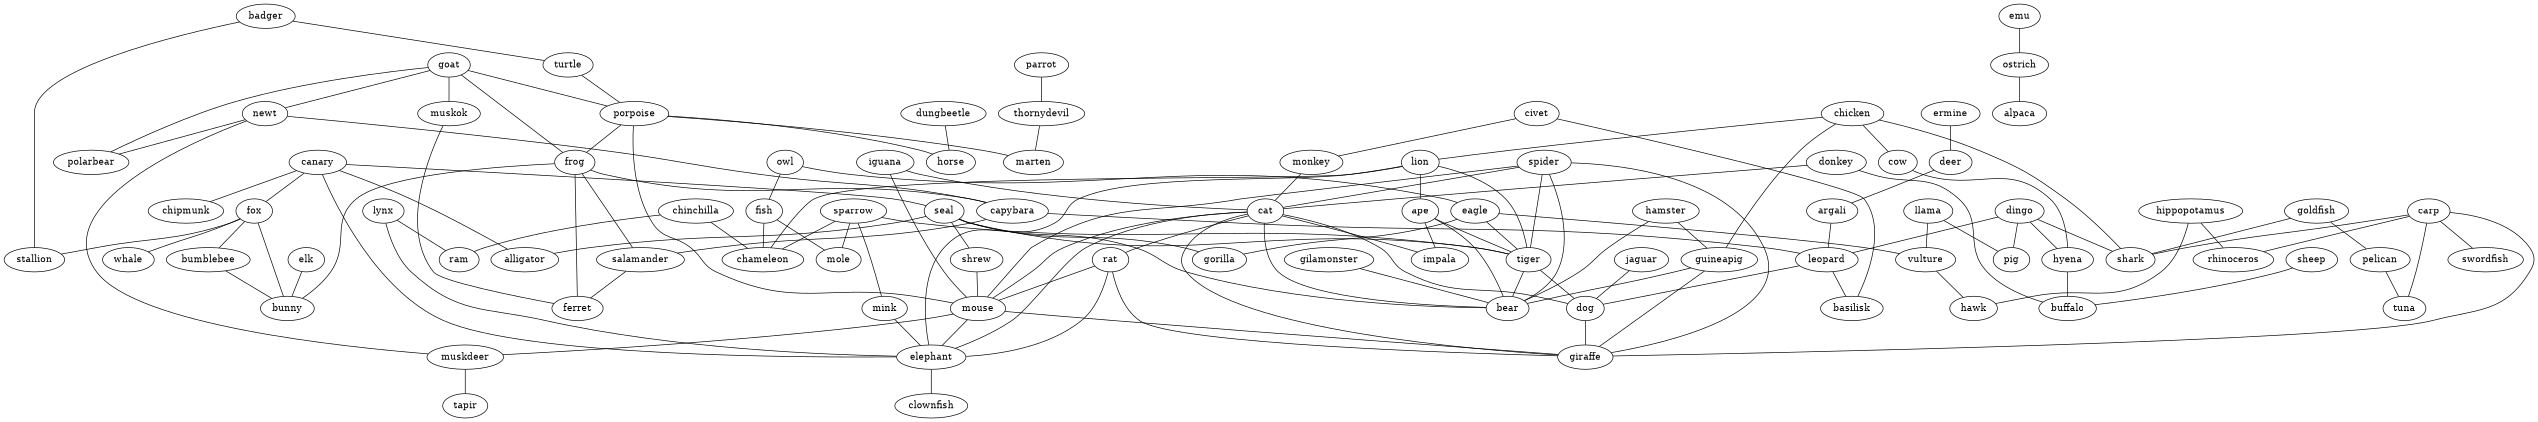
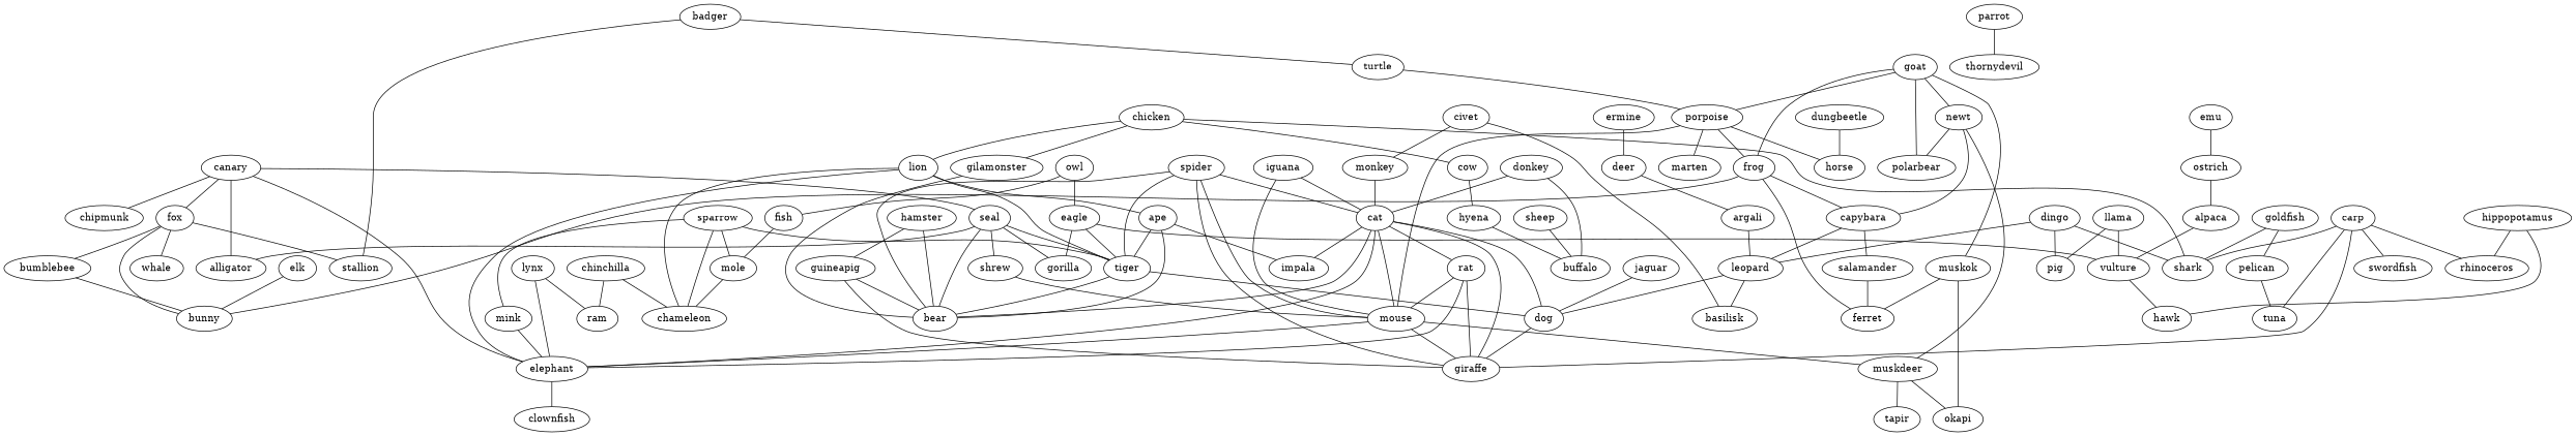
  strict graph {
    edge [weight=1]
    llama
    pig
    vulture
    hawk
    sparrow
    tiger
    mink
    chameleon
    mole
    jaguar
    dog
    bear
    elephant
    giraffe
    clownfish
    canary
    seal
    fox
    alligator
    chipmunk
    shrew
    gorilla
    bumblebee
    stallion
    bunny
    whale
    mouse
    ermine
    deer
    argali
    leopard
    chicken
    gilamonster
    lion
    cow
    shark
    ape
    hyena
    impala
    buffalo
    owl
    fish
    eagle
    badger
    turtle
    porpoise
    horse
    marten
    frog
    elk
    parrot
    thornydevil
    dungbeetle
    muskdeer
    civet
    monkey
    basilisk
    cat
    rat
    dingo
    goat
    muskok
    newt
    polarbear
    ferret
+   okapi
    capybara
    salamander
    tapir
    emu
    ostrich
    alpaca
    spider
    hippopotamus
    rhinoceros
    iguana
    carp
    swordfish
    tuna
    goldfish
    pelican
    hamster
    guineapig
    donkey
    sheep
    chinchilla
    ram
    lynx
    llama -- pig
    llama -- vulture
    vulture -- hawk
    sparrow -- tiger
    sparrow -- mink
    sparrow -- chameleon
    sparrow -- mole
    tiger -- dog
    tiger -- bear
    mink -- elephant
-   fish -- chameleon
+   mole -- chameleon
    jaguar -- dog
    dog -- giraffe
    elephant -- clownfish
    canary -- elephant
    canary -- seal
    canary -- fox
    canary -- alligator
    canary -- chipmunk
    seal -- tiger
    seal -- bear
    seal -- alligator
    seal -- shrew
    seal -- gorilla
    fox -- bumblebee
    fox -- stallion
    fox -- bunny
    fox -- whale
    shrew -- mouse
    bumblebee -- bunny
    mouse -- elephant
    mouse -- giraffe
    mouse -- muskdeer
    ermine -- deer
    deer -- argali
    argali -- leopard
    leopard -- dog
    leopard -- basilisk
-   chicken -- guineapig
+   chicken -- gilamonster
    chicken -- lion
    chicken -- cow
    chicken -- shark
    gilamonster -- bear
    lion -- tiger
    lion -- chameleon
    lion -- elephant
    lion -- ape
    cow -- hyena
    ape -- tiger
    ape -- bear
    ape -- impala
    hyena -- buffalo
    owl -- fish
    owl -- eagle
    fish -- mole
    eagle -- vulture
    eagle -- tiger
    eagle -- gorilla
    badger -- stallion
    badger -- turtle
    turtle -- porpoise
    porpoise -- mouse
    porpoise -- horse
    porpoise -- marten
    porpoise -- frog
    frog -- bunny
    frog -- ferret
    frog -- capybara
-   frog -- salamander
    elk -- bunny
    parrot -- thornydevil
-   thornydevil -- marten
    dungbeetle -- horse
+   muskdeer -- okapi
    muskdeer -- tapir
    civet -- monkey
    civet -- basilisk
    monkey -- cat
    cat -- dog
    cat -- bear
    cat -- elephant
    cat -- giraffe
    cat -- mouse
    cat -- impala
    cat -- rat
    rat -- elephant
    rat -- giraffe
    rat -- mouse
    dingo -- pig
    dingo -- leopard
    dingo -- shark
-   dingo -- hyena
    goat -- porpoise
    goat -- frog
    goat -- muskok
    goat -- newt
    goat -- polarbear
    muskok -- ferret
+   muskok -- okapi
    newt -- muskdeer
    newt -- polarbear
    newt -- capybara
    capybara -- leopard
    capybara -- salamander
    salamander -- ferret
    emu -- ostrich
    ostrich -- alpaca
+   alpaca -- vulture
    spider -- tiger
    spider -- bear
    spider -- giraffe
    spider -- mouse
    spider -- cat
    hippopotamus -- hawk
    hippopotamus -- rhinoceros
    iguana -- mouse
    iguana -- cat
    carp -- giraffe
    carp -- shark
    carp -- rhinoceros
    carp -- swordfish
    carp -- tuna
    goldfish -- shark
    goldfish -- pelican
    pelican -- tuna
    hamster -- bear
    hamster -- guineapig
    guineapig -- bear
    guineapig -- giraffe
    donkey -- buffalo
    donkey -- cat
    sheep -- buffalo
    chinchilla -- chameleon
    chinchilla -- ram
    lynx -- elephant
    lynx -- ram
  }
